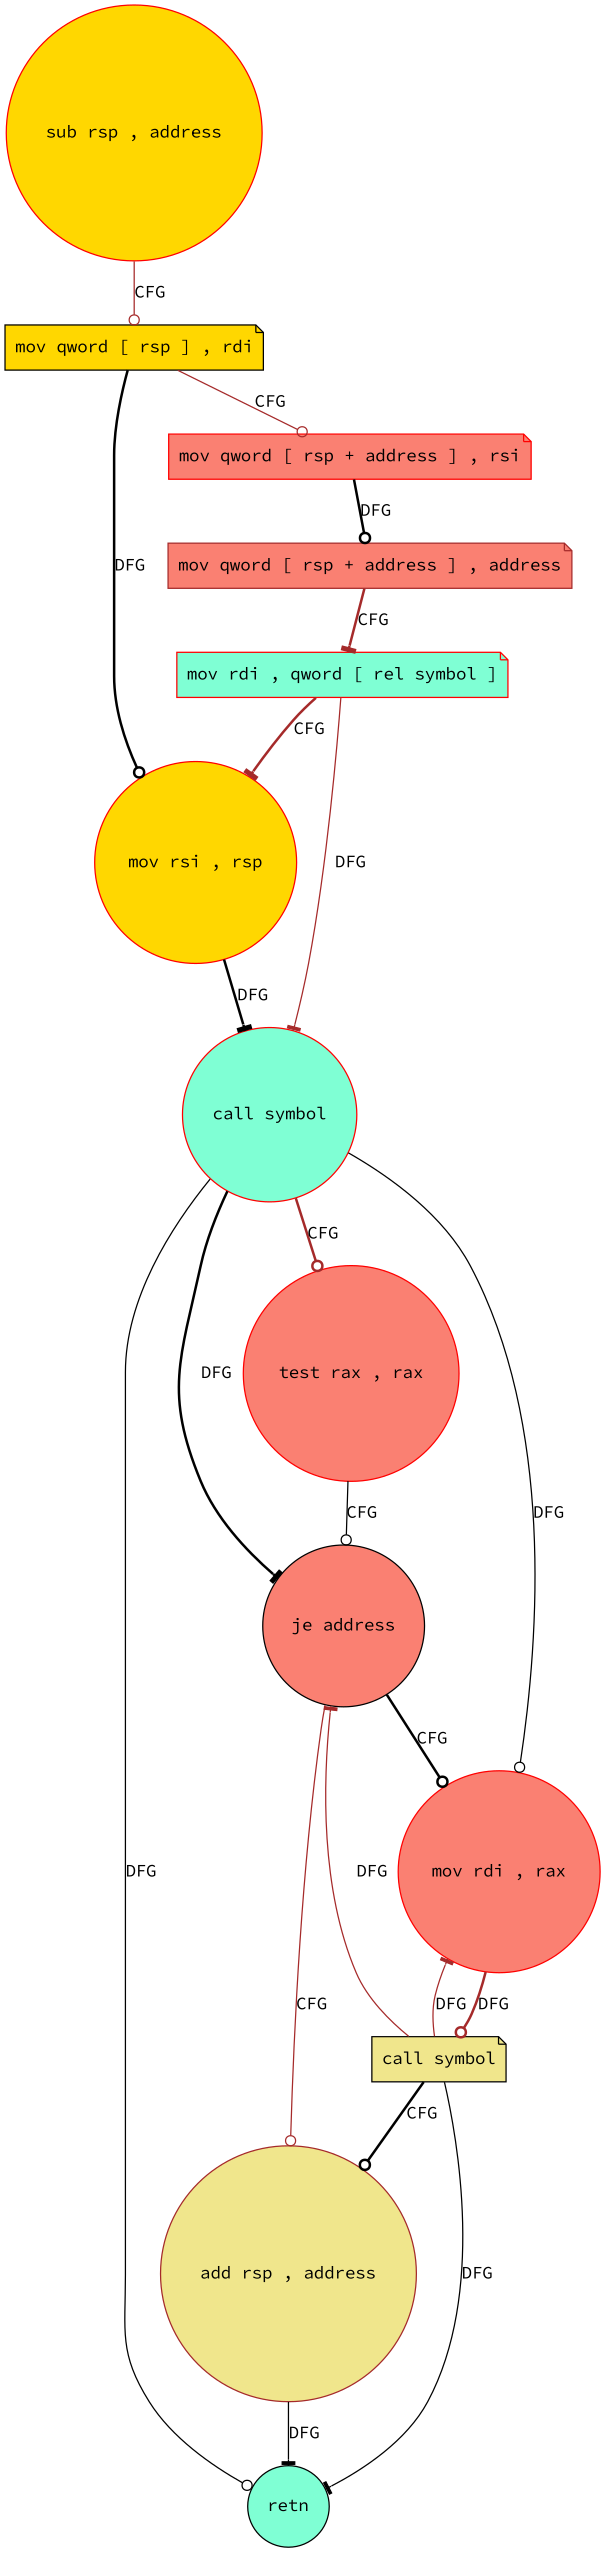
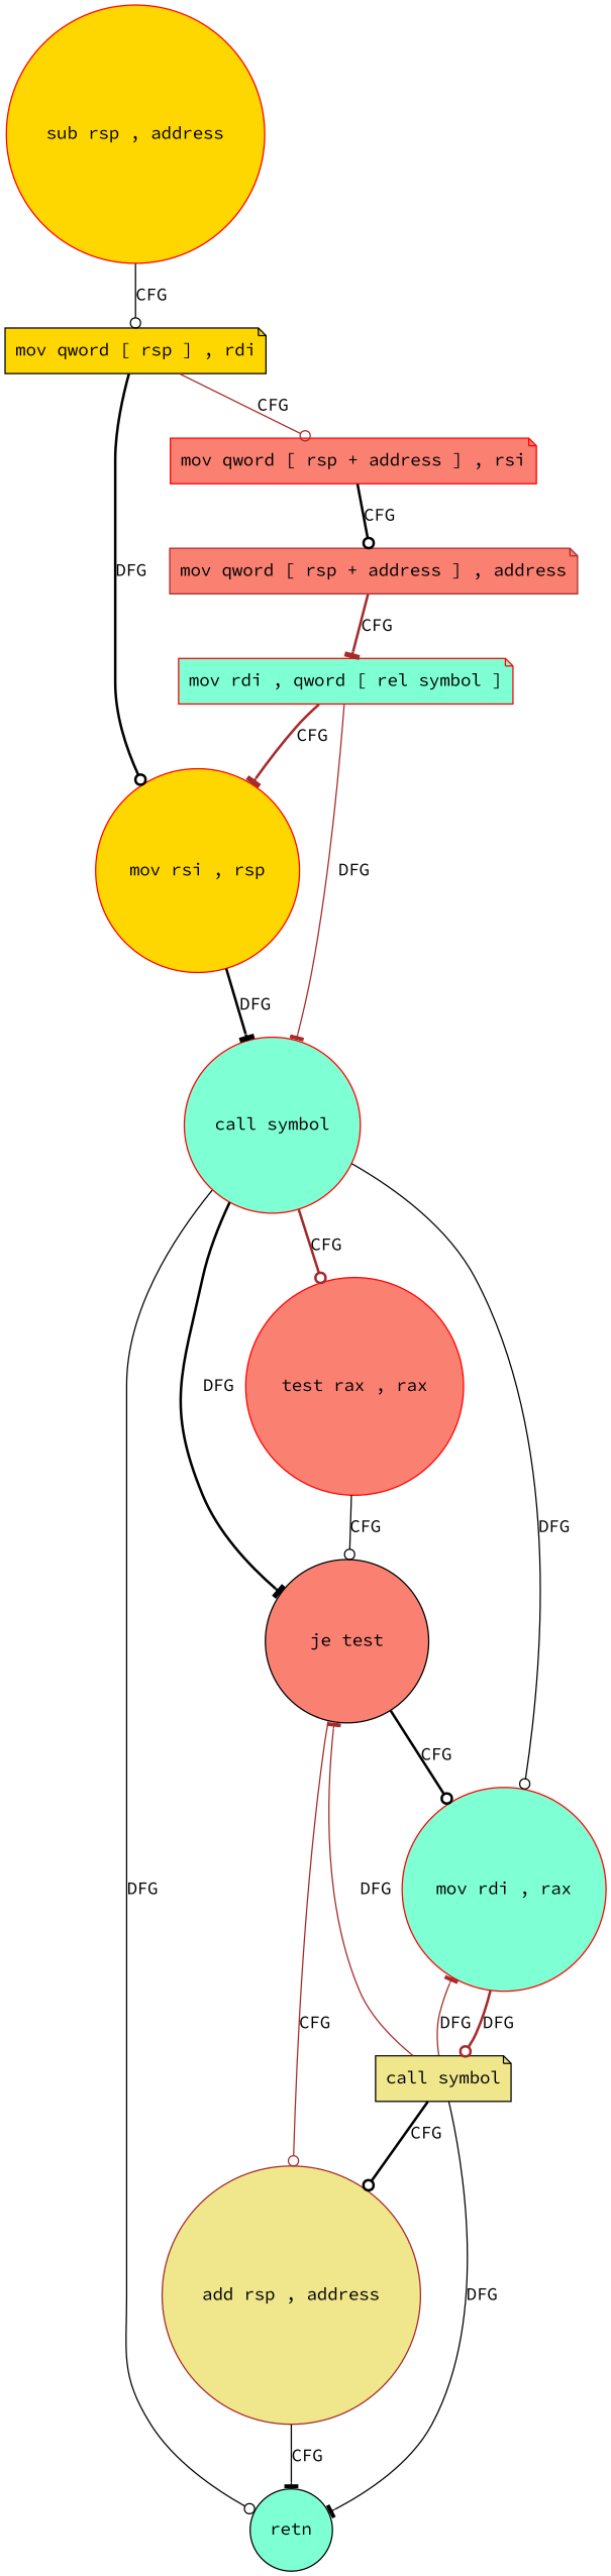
  digraph {
    fontname="Source Code Pro"
    node [color=red fillcolor=salmon fontname="Source Code Pro" shape=circle style=filled]
    edge [arrowhead=odot color=black fontname="Source Code Pro" style=solid]
    n1 [fillcolor=gold label="sub rsp , address"]
    n2 [color=black fillcolor=gold label="mov qword [ rsp ] , rdi" shape=note]
    n3 [label="mov qword [ rsp + address ] , rsi" shape=note]
    n4 [fillcolor=gold label="mov rsi , rsp"]
    n5 [color=brown label="mov qword [ rsp + address ] , address" shape=note]
    n6 [fillcolor=aquamarine label="call symbol"]
    n7 [fillcolor=aquamarine label="mov rdi , qword [ rel symbol ]" shape=note]
    n8 [label="test rax , rax"]
-   n9 [color=black label="je address"]
-   n10 [label="mov rdi , rax"]
+   n9 [color=black label="je test"]
+   n10 [fillcolor=aquamarine label="mov rdi , rax"]
    n11 [color=black fillcolor=aquamarine label=retn]
    n12 [color=brown fillcolor=khaki label="add rsp , address"]
    n13 [color=black fillcolor=khaki label="call symbol" shape=note]
-   n1 -> n2 [color=brown label=CFG]
+   n1 -> n2 [label=CFG]
    n2 -> n3 [color=brown label=CFG]
    n2 -> n4 [label=DFG style=bold]
-   n3 -> n5 [label=DFG style=bold]
+   n3 -> n5 [label=CFG style=bold]
    n4 -> n6 [arrowhead=tee label=DFG style=bold]
    n5 -> n7 [arrowhead=tee color=brown label=CFG style=bold]
    n6 -> n8 [color=brown label=CFG style=bold]
    n6 -> n9 [arrowhead=tee label=DFG style=bold]
    n6 -> n10 [label=DFG]
    n6 -> n11 [label=DFG]
    n7 -> n4 [arrowhead=tee color=brown label=CFG style=bold]
    n7 -> n6 [arrowhead=tee color=brown label=DFG]
    n8 -> n9 [label=CFG]
    n9 -> n10 [label=CFG style=bold]
    n9 -> n12 [color=brown label=CFG]
    n10 -> n13 [color=brown label=DFG style=bold]
-   n12 -> n11 [arrowhead=tee label=DFG]
+   n12 -> n11 [arrowhead=tee label=CFG]
    n13 -> n9 [arrowhead=tee color=brown label=DFG]
    n13 -> n10 [arrowhead=tee color=brown label=DFG]
    n13 -> n11 [arrowhead=tee label=DFG]
    n13 -> n12 [label=CFG style=bold]
  }
